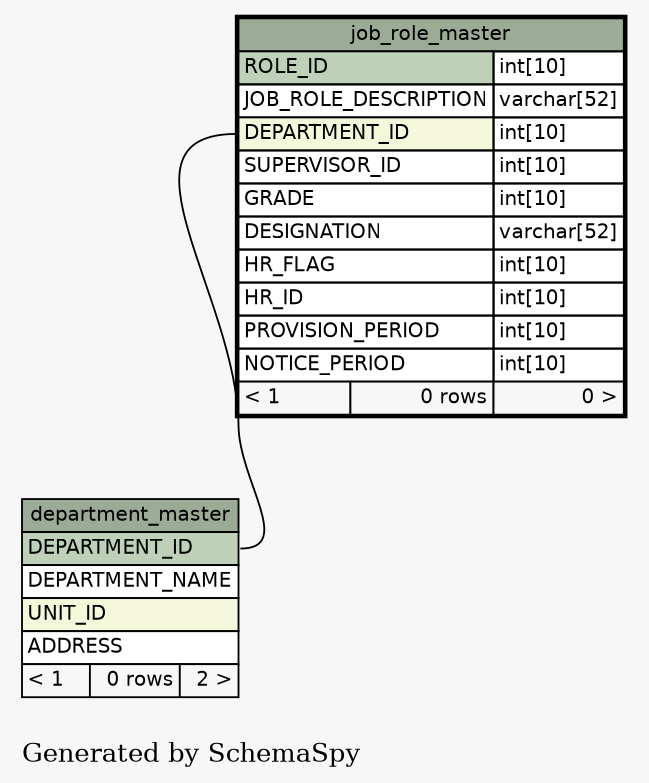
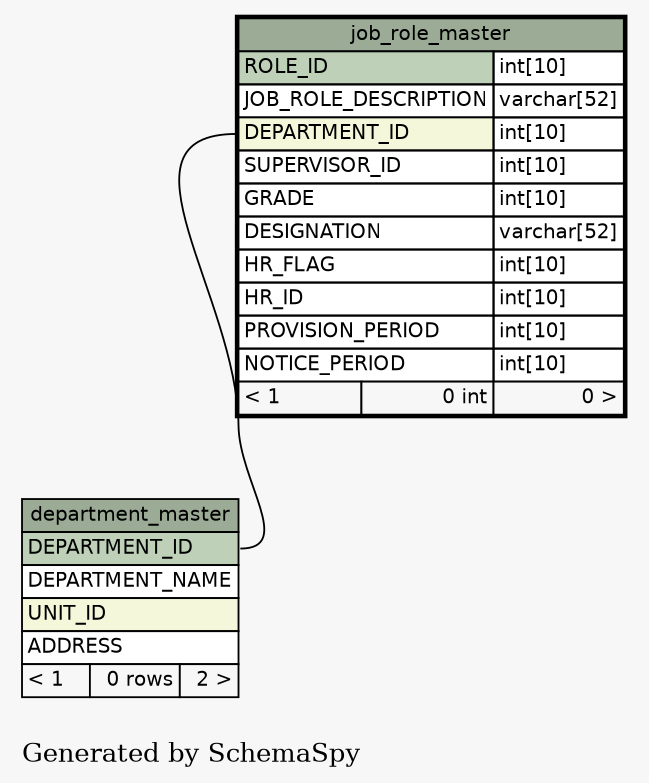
  digraph {
    bgcolor="#f7f7f7"
    label="\nGenerated by SchemaSpy"
    labeljust=l
    rankdir=TB
    node [fontname=Helvetica fontsize=11 shape=plaintext]
-   n1 [label=<     <TABLE BORDER="2" CELLBORDER="1" CELLSPACING="0" BGCOLOR="#ffffff">       <TR><TD PORT="job_role_master.heading" COLSPAN="3" BGCOLOR="#9bab96" ALIGN="CENTER">job_role_master</TD></TR>       <TR><TD PORT="ROLE_ID" COLSPAN="2" BGCOLOR="#bed1b8" ALIGN="LEFT">ROLE_ID</TD><TD PORT="ROLE_ID.type" ALIGN="LEFT">int[10]</TD></TR>       <TR><TD PORT="JOB_ROLE_DESCRIPTION" COLSPAN="2" ALIGN="LEFT">JOB_ROLE_DESCRIPTION</TD><TD PORT="JOB_ROLE_DESCRIPTION.type" ALIGN="LEFT">varchar[52]</TD></TR>       <TR><TD PORT="DEPARTMENT_ID" COLSPAN="2" BGCOLOR="#f4f7da" ALIGN="LEFT">DEPARTMENT_ID</TD><TD PORT="DEPARTMENT_ID.type" ALIGN="LEFT">int[10]</TD></TR>       <TR><TD PORT="SUPERVISOR_ID" COLSPAN="2" ALIGN="LEFT">SUPERVISOR_ID</TD><TD PORT="SUPERVISOR_ID.type" ALIGN="LEFT">int[10]</TD></TR>       <TR><TD PORT="GRADE" COLSPAN="2" ALIGN="LEFT">GRADE</TD><TD PORT="GRADE.type" ALIGN="LEFT">int[10]</TD></TR>       <TR><TD PORT="DESIGNATION" COLSPAN="2" ALIGN="LEFT">DESIGNATION</TD><TD PORT="DESIGNATION.type" ALIGN="LEFT">varchar[52]</TD></TR>       <TR><TD PORT="HR_FLAG" COLSPAN="2" ALIGN="LEFT">HR_FLAG</TD><TD PORT="HR_FLAG.type" ALIGN="LEFT">int[10]</TD></TR>       <TR><TD PORT="HR_ID" COLSPAN="2" ALIGN="LEFT">HR_ID</TD><TD PORT="HR_ID.type" ALIGN="LEFT">int[10]</TD></TR>       <TR><TD PORT="PROVISION_PERIOD" COLSPAN="2" ALIGN="LEFT">PROVISION_PERIOD</TD><TD PORT="PROVISION_PERIOD.type" ALIGN="LEFT">int[10]</TD></TR>       <TR><TD PORT="NOTICE_PERIOD" COLSPAN="2" ALIGN="LEFT">NOTICE_PERIOD</TD><TD PORT="NOTICE_PERIOD.type" ALIGN="LEFT">int[10]</TD></TR>       <TR><TD ALIGN="LEFT" BGCOLOR="#f7f7f7">&lt; 1</TD><TD ALIGN="RIGHT" BGCOLOR="#f7f7f7">0 rows</TD><TD ALIGN="RIGHT" BGCOLOR="#f7f7f7">0 &gt;</TD></TR>     </TABLE>>]
+   n1 [label=<     <TABLE BORDER="2" CELLBORDER="1" CELLSPACING="0" BGCOLOR="#ffffff">       <TR><TD PORT="job_role_master.heading" COLSPAN="3" BGCOLOR="#9bab96" ALIGN="CENTER">job_role_master</TD></TR>       <TR><TD PORT="ROLE_ID" COLSPAN="2" BGCOLOR="#bed1b8" ALIGN="LEFT">ROLE_ID</TD><TD PORT="ROLE_ID.type" ALIGN="LEFT">int[10]</TD></TR>       <TR><TD PORT="JOB_ROLE_DESCRIPTION" COLSPAN="2" ALIGN="LEFT">JOB_ROLE_DESCRIPTION</TD><TD PORT="JOB_ROLE_DESCRIPTION.type" ALIGN="LEFT">varchar[52]</TD></TR>       <TR><TD PORT="DEPARTMENT_ID" COLSPAN="2" BGCOLOR="#f4f7da" ALIGN="LEFT">DEPARTMENT_ID</TD><TD PORT="DEPARTMENT_ID.type" ALIGN="LEFT">int[10]</TD></TR>       <TR><TD PORT="SUPERVISOR_ID" COLSPAN="2" ALIGN="LEFT">SUPERVISOR_ID</TD><TD PORT="SUPERVISOR_ID.type" ALIGN="LEFT">int[10]</TD></TR>       <TR><TD PORT="GRADE" COLSPAN="2" ALIGN="LEFT">GRADE</TD><TD PORT="GRADE.type" ALIGN="LEFT">int[10]</TD></TR>       <TR><TD PORT="DESIGNATION" COLSPAN="2" ALIGN="LEFT">DESIGNATION</TD><TD PORT="DESIGNATION.type" ALIGN="LEFT">varchar[52]</TD></TR>       <TR><TD PORT="HR_FLAG" COLSPAN="2" ALIGN="LEFT">HR_FLAG</TD><TD PORT="HR_FLAG.type" ALIGN="LEFT">int[10]</TD></TR>       <TR><TD PORT="HR_ID" COLSPAN="2" ALIGN="LEFT">HR_ID</TD><TD PORT="HR_ID.type" ALIGN="LEFT">int[10]</TD></TR>       <TR><TD PORT="PROVISION_PERIOD" COLSPAN="2" ALIGN="LEFT">PROVISION_PERIOD</TD><TD PORT="PROVISION_PERIOD.type" ALIGN="LEFT">int[10]</TD></TR>       <TR><TD PORT="NOTICE_PERIOD" COLSPAN="2" ALIGN="LEFT">NOTICE_PERIOD</TD><TD PORT="NOTICE_PERIOD.type" ALIGN="LEFT">int[10]</TD></TR>       <TR><TD ALIGN="LEFT" BGCOLOR="#f7f7f7">&lt; 1</TD><TD ALIGN="RIGHT" BGCOLOR="#f7f7f7">0 int</TD><TD ALIGN="RIGHT" BGCOLOR="#f7f7f7">0 &gt;</TD></TR>     </TABLE>>]
    n2 [label=<     <TABLE BORDER="0" CELLBORDER="1" CELLSPACING="0" BGCOLOR="#ffffff">       <TR><TD PORT="department_master.heading" COLSPAN="3" BGCOLOR="#9bab96" ALIGN="CENTER">department_master</TD></TR>       <TR><TD PORT="DEPARTMENT_ID" COLSPAN="3" BGCOLOR="#bed1b8" ALIGN="LEFT">DEPARTMENT_ID</TD></TR>       <TR><TD PORT="DEPARTMENT_NAME" COLSPAN="3" ALIGN="LEFT">DEPARTMENT_NAME</TD></TR>       <TR><TD PORT="UNIT_ID" COLSPAN="3" BGCOLOR="#f4f7da" ALIGN="LEFT">UNIT_ID</TD></TR>       <TR><TD PORT="ADDRESS" COLSPAN="3" ALIGN="LEFT">ADDRESS</TD></TR>       <TR><TD ALIGN="LEFT" BGCOLOR="#f7f7f7">&lt; 1</TD><TD ALIGN="RIGHT" BGCOLOR="#f7f7f7">0 rows</TD><TD ALIGN="RIGHT" BGCOLOR="#f7f7f7">2 &gt;</TD></TR>     </TABLE>>]
    n1 -> n2 [arrowhead=none arrowsize=0.8 arrowtail=crowodot headport="DEPARTMENT_ID:e" tailport="DEPARTMENT_ID:w"]
  }
